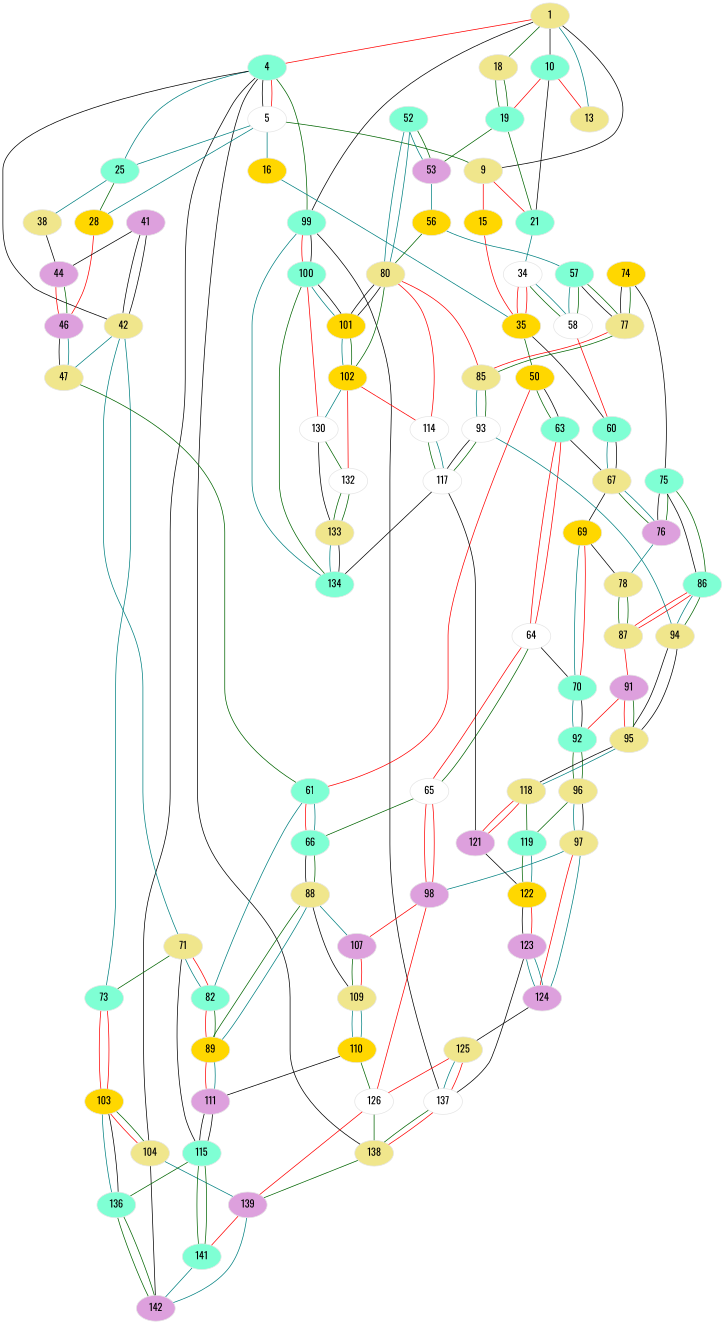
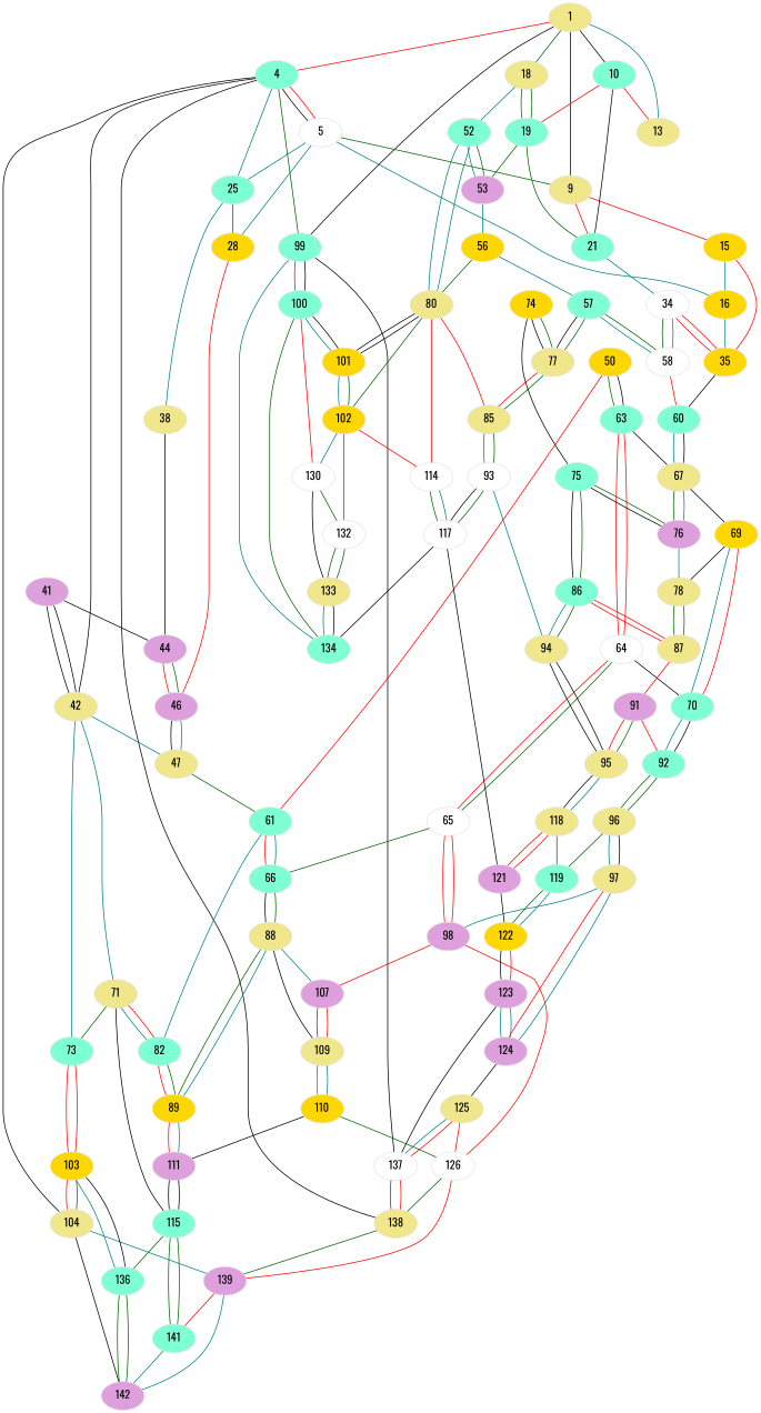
  graph {
    fontname=Oswald
    node [color=gray90 fillcolor=khaki fontname=Oswald style=filled]
    edge [color=darkgreen fontname=Oswald]
    1 [super="+7+2"]
    4 [fillcolor=aquamarine super="+24+105"]
    9 [super="+14"]
    10 [fillcolor=aquamarine super="+11"]
    13
    18
    99 [fillcolor=aquamarine super="+148"]
    5 [fillcolor=white super="+6+17"]
    25 [fillcolor=aquamarine super="+37+26"]
    42 [super="+43+48"]
    104 [super="+147"]
    138 [super="+144"]
    15 [fillcolor=gold]
    21 [fillcolor=aquamarine super="+23"]
    19 [fillcolor=aquamarine super="+22+20"]
    52 [fillcolor=aquamarine]
    100 [fillcolor=aquamarine super="+129"]
    134 [fillcolor=aquamarine super="+135"]
    137 [fillcolor=white super="+143"]
    16 [fillcolor=gold super="+31"]
    28 [fillcolor=gold super="+29+33"]
    38 [super="+39"]
    47
    71 [super="+72"]
    73 [fillcolor=aquamarine]
    139 [fillcolor=plum super="+140+145"]
    142 [fillcolor=plum super="+146"]
    35 [fillcolor=gold super="+49+36"]
    46 [fillcolor=plum]
    34 [fillcolor=white]
    53 [fillcolor=plum super="+54"]
    50 [fillcolor=gold super="+51"]
    60 [fillcolor=aquamarine]
    80 [super="+81"]
    56 [fillcolor=gold]
    58 [fillcolor=white super="+59"]
    44 [fillcolor=plum]
    41 [fillcolor=plum]
    61 [fillcolor=aquamarine super="+62"]
    63 [fillcolor=aquamarine]
    67 [super="+68"]
    82 [fillcolor=aquamarine]
    115 [fillcolor=aquamarine super="+116"]
    103 [fillcolor=gold]
    66 [fillcolor=aquamarine]
    64 [fillcolor=white]
    85
    101 [fillcolor=gold]
    102 [fillcolor=gold super="+112"]
    114 [fillcolor=white]
    57 [fillcolor=aquamarine]
    77
    74 [fillcolor=gold]
    75 [fillcolor=aquamarine]
    69 [fillcolor=gold]
    76 [fillcolor=plum]
    88 [super="+108"]
    89 [fillcolor=gold]
    65 [fillcolor=white]
    70 [fillcolor=aquamarine]
    98 [fillcolor=plum super="+106"]
    92 [fillcolor=aquamarine]
    107 [fillcolor=plum]
    126 [fillcolor=white super="+127"]
    109
    78 [super="+79"]
    87 [super="+90"]
    96
    136 [fillcolor=aquamarine]
    141 [fillcolor=aquamarine]
    86 [fillcolor=aquamarine]
    94
    93 [fillcolor=white]
    91 [fillcolor=plum]
    130 [fillcolor=white super="+131"]
    132 [fillcolor=white]
    117 [fillcolor=white super="+120"]
    111 [fillcolor=plum]
    95
    110 [fillcolor=gold]
    118
    97
    119 [fillcolor=aquamarine]
    121 [fillcolor=plum]
    124 [fillcolor=plum]
    122 [fillcolor=gold]
    125
    133
    123 [fillcolor=plum]
    1 -- 4 [color=red]
    1 -- 9 [color=black]
    1 -- 10 [color=black]
    1 -- 13 [color=teal weight=2]
    1 -- 18
    1 -- 99 [color=black]
    4 -- 99 [weight=2]
    4 -- 5 [color=black]
    4 -- 5 [color=red]
    4 -- 25 [color=teal]
    4 -- 42 [color=black]
    4 -- 104 [color=black]
    4 -- 138 [color=black]
    9 -- 15 [color=red]
    9 -- 21 [color=red]
    10 -- 13 [color=red]
    10 -- 21 [color=black]
    10 -- 19 [color=red weight=2]
    18 -- 19
    18 -- 19
+   18 -- 52 [color=teal]
    99 -- 100 [color=red]
    99 -- 100 [color=black]
    99 -- 134 [color=teal]
    99 -- 137 [color=black]
    5 -- 9
    5 -- 25 [color=teal]
    5 -- 16 [color=teal]
    5 -- 28 [color=teal]
    25 -- 28
    25 -- 38 [color=teal]
    42 -- 47 [color=teal]
    42 -- 71 [color=teal]
    42 -- 73 [color=teal]
    104 -- 139 [color=teal]
    104 -- 142 [color=black]
    138 -- 139
+   15 -- 16 [color=teal]
    15 -- 35 [color=red]
    21 -- 34 [color=teal]
    19 -- 21
    19 -- 53
    52 -- 53 [color=teal]
    52 -- 53
    52 -- 80 [color=teal]
    52 -- 80 [color=teal]
    100 -- 134
    100 -- 101 [color=teal]
    100 -- 101 [color=black]
    100 -- 130 [color=red]
    137 -- 138
    137 -- 138 [color=red]
    16 -- 35 [color=teal]
    28 -- 46 [color=red]
    38 -- 44 [color=black]
    47 -- 61
    71 -- 73
    71 -- 82 [color=teal]
    71 -- 82 [color=red]
    71 -- 115 [color=black]
    73 -- 103 [color=red]
    73 -- 103 [color=red]
    139 -- 142 [color=teal]
    139 -- 141 [color=red]
-   35 -- 50
    35 -- 60 [color=black]
    46 -- 47 [color=black]
    46 -- 47 [color=teal]
    34 -- 35 [color=red]
    34 -- 35 [color=red]
    34 -- 58
    34 -- 58 [color=teal]
    53 -- 56 [color=teal]
    50 -- 61 [color=red]
    50 -- 63
    50 -- 63 [color=black]
    60 -- 67 [color=teal]
    60 -- 67 [color=black]
    80 -- 85 [color=red]
    80 -- 101 [color=black]
    80 -- 101 [color=black]
    80 -- 102
    80 -- 114 [color=red]
    56 -- 80
    56 -- 57 [color=teal]
    58 -- 60 [color=red]
    44 -- 46 [color=red]
    44 -- 46
    41 -- 42 [color=black]
    41 -- 42 [color=black]
    41 -- 44 [color=black]
    61 -- 82 [color=teal]
    61 -- 66 [color=red]
    61 -- 66 [color=teal]
    63 -- 67 [color=black]
    63 -- 64 [color=red]
    63 -- 64 [color=red]
    67 -- 69 [color=black]
    67 -- 76
    67 -- 76 [color=teal]
    82 -- 89 [color=red]
    82 -- 89
    115 -- 136
    115 -- 141
    115 -- 141
    103 -- 104 [color=red]
    103 -- 104
    103 -- 136 [color=teal]
    103 -- 136 [color=black]
    66 -- 88 [color=black]
    66 -- 88
    64 -- 65 [color=red]
    64 -- 65
    64 -- 70 [color=black]
    85 -- 93 [color=teal]
    85 -- 93
    101 -- 102 [color=teal]
    101 -- 102
    102 -- 114 [color=red]
    102 -- 130 [color=teal]
    102 -- 132 [color=red]
    114 -- 117
    114 -- 117 [color=teal]
    57 -- 58 [color=teal]
    57 -- 58
    57 -- 77 [color=black]
    57 -- 77
    77 -- 85 [color=red]
    77 -- 85
    74 -- 77 [color=black]
    74 -- 77
    74 -- 75 [color=black]
    75 -- 76 [color=black]
    75 -- 76
    75 -- 86 [color=black]
    75 -- 86
    69 -- 70 [color=teal]
    69 -- 70 [color=red]
    69 -- 78 [color=black]
    76 -- 78 [color=teal]
    88 -- 89
    88 -- 89 [color=teal]
    88 -- 107 [color=teal]
    88 -- 109 [color=black]
    89 -- 111 [color=red]
    89 -- 111 [color=teal]
    65 -- 66
    65 -- 98 [color=red]
    65 -- 98 [color=red]
    70 -- 92 [color=teal]
    70 -- 92 [color=black]
    98 -- 107 [color=red]
    98 -- 126 [color=red]
    92 -- 96
    92 -- 96
    107 -- 109
    107 -- 109 [color=red]
    126 -- 138
    126 -- 139 [color=red]
    109 -- 110 [color=teal]
    109 -- 110 [color=teal]
    78 -- 87 [weight=2]
    78 -- 87
    87 -- 91 [color=red]
    96 -- 97 [color=teal]
    96 -- 97 [color=black]
    96 -- 119
    136 -- 142
    136 -- 142
    141 -- 142 [color=teal]
    86 -- 87 [color=red]
    86 -- 87 [color=red]
    86 -- 94 [color=teal]
    86 -- 94
    94 -- 95 [color=black]
    94 -- 95 [color=black]
    93 -- 94 [color=teal]
    93 -- 117 [color=black]
    93 -- 117
    91 -- 92 [color=red]
    91 -- 95 [color=red]
    91 -- 95
    130 -- 132
    130 -- 133 [color=black]
    132 -- 133
    132 -- 133
    117 -- 134 [color=black]
    117 -- 121 [color=black]
    111 -- 115 [color=black]
    111 -- 115 [color=black]
    95 -- 118 [color=black]
    95 -- 118 [color=teal]
    110 -- 126
    110 -- 111 [color=black]
    118 -- 119
    118 -- 121 [color=red]
    118 -- 121 [color=red]
    97 -- 98 [color=teal]
    97 -- 124 [color=red]
    97 -- 124 [color=teal]
    119 -- 122
    119 -- 122 [color=teal]
    121 -- 122 [color=black]
    124 -- 125 [color=black]
    122 -- 123 [color=black]
    122 -- 123 [color=red]
    125 -- 137 [color=teal]
    125 -- 137 [color=red]
    125 -- 126 [color=red]
    133 -- 134 [color=teal]
    133 -- 134 [color=black]
    123 -- 137 [color=black]
    123 -- 124 [color=teal]
    123 -- 124 [color=teal]
  }
